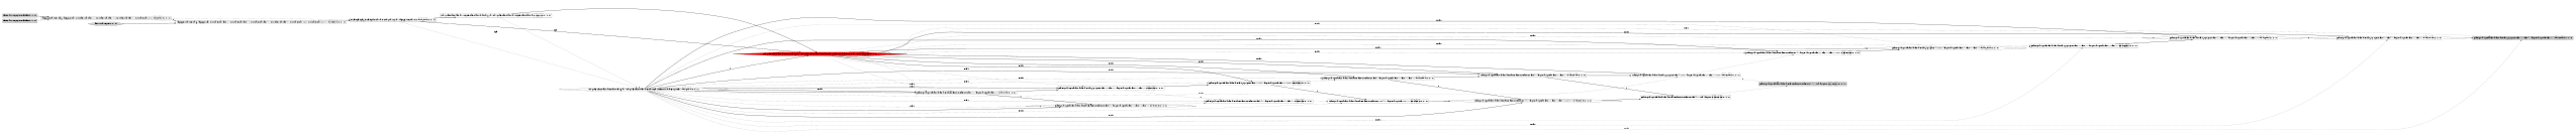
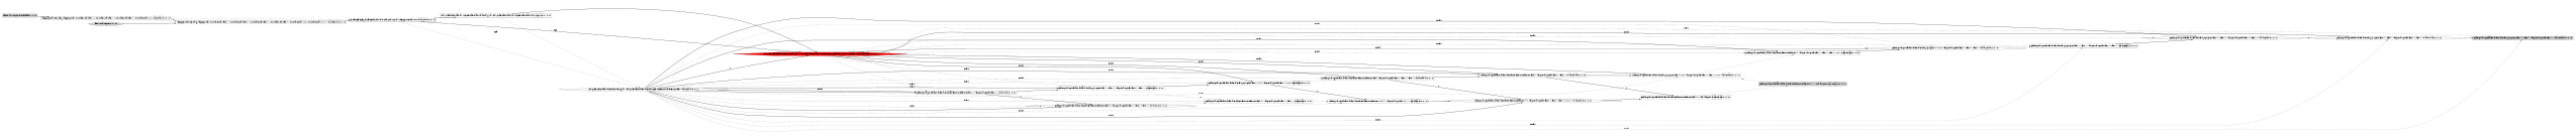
  digraph {
    rankdir=LR
    fontname="DejaVu Sans"
    node [fillcolor=white shape=folder style=filled fontname="DejaVu Sans"]
    edge [style=bold fontname="DejaVu Sans"]
    n1 [fillcolor=lightgray label="testConvertWildcardsJustIndicesTests['1', '0', '0']" shape=note]
    n2 [label="Metadata.Builder mdBuilder = Metadata.builder().put(indexBuilder(\"testXXX\")).put(indexBuilder(\"testXYY\")).put(indexBuilder(\"testYYY\")).put(indexBuilder(\"kuku\"))@@@3@@@['1', '1', '0']" shape=box]
    n3 [label="ClusterState state = ClusterState.builder(new ClusterName(\"_name\")).metadata(mdBuilder).build()@@@4@@@['1', '1', '1']"]
    n4 [fillcolor=red label="IndexNameExpressionResolver.Context context = new IndexNameExpressionResolver.Context(state,IndicesOptions.lenientExpandOpen(),false)@@@6@@@['0', '1', '0']" shape=hexagon]
    n5 [label="IndexNameExpressionResolver.Context context = new IndexNameExpressionResolver.Context(state,IndicesOptions.lenientExpandOpen())@@@6@@@['1', '0', '1']" shape=hexagon]
    n6 [label="IndexNameExpressionResolver.WildcardExpressionResolver resolver = new IndexNameExpressionResolver.WildcardExpressionResolver()@@@5@@@['1', '1', '1']" shape=note]
    n7 [label="assertThat(newHashSet(resolver.resolve(context,Arrays.asList(\"testXXX\",\"testYYY\"))),equalTo(newHashSet(\"testXXX\",\"testYYY\")))@@@15@@@['1', '1', '0']"]
    n8 [label="assertThat(newHashSet(resolver.resolve(context,Arrays.asList(\"testXXX\",\"-testXXX\"))),equalTo(newHashSet(\"testXXX\",\"-testXXX\")))@@@16@@@['1', '1', '0']" shape=hexagon]
    n9 [label="assertThat(newHashSet(resolver.resolve(context,Arrays.asList(\"*\",\"-kuku\"))),equalTo(newHashSet(\"testXXX\",\"testXYY\",\"testYYY\")))@@@14@@@['1', '1', '0']" shape=hexagon]
    n10 [fillcolor=lightgray label="assertThat(newHashSet(resolver.resolve(context,Arrays.asList(\"testXXX\",\"-testX*\"))),equalTo(newHashSet(\"testXXX\")))@@@18@@@['1', '1', '0']" shape=note]
    n11 [fillcolor=lightgray label="assertThat(newHashSet(resolver.resolve(context,Collections.singletonList(\"*Y*X\"))).size(),equalTo(0))@@@12@@@['0', '0', '1']"]
    n12 [label="assertThat(newHashSet(resolver.resolve(context,Arrays.asList(\"testXXX\",\"testY*\"))),equalTo(newHashSet(\"testXXX\",\"testYYY\")))@@@17@@@['1', '1', '0']" shape=hexagon]
    n13 [label="assertThat(newHashSet(resolver.resolve(context,Collections.singletonList(\"test*\"))),equalTo(newHashSet(\"testXXX\",\"testXYY\",\"testYYY\")))@@@10@@@['1', '1', '0']"]
    n14 [label="assertThat(newHashSet(resolver.resolve(context,Collections.singletonList(\"*Y*\"))),equalTo(newHashSet(\"testXXY\",\"testXYY\",\"testYYY\",\"kukuYYY\")))@@@10@@@['0', '0', '1']" shape=hexagon]
    n15 [label="assertThat(newHashSet(resolver.resolve(context,Collections.singletonList(\"testX*\"))),equalTo(newHashSet(\"testXXX\",\"testXYY\")))@@@11@@@['1', '1', '0']" shape=box]
    n16 [label="assertThat(newHashSet(resolver.resolve(context,Collections.singletonList(\"test*X*Y\"))),equalTo(newHashSet(\"testXXY\",\"testXYY\")))@@@8@@@['0', '0', '1']" shape=box]
    n17 [label="assertThat(newHashSet(resolver.resolve(context,Collections.singletonList(\"kuku*Y*\"))),equalTo(newHashSet(\"kukuYYY\")))@@@9@@@['0', '0', '1']" shape=box]
    n18 [label="assertThat(newHashSet(resolver.resolve(context,Collections.singletonList(\"test*X*\"))),equalTo(newHashSet(\"testXXX\",\"testXXY\",\"testXYY\")))@@@7@@@['0', '0', '1']" shape=hexagon]
    n19 [fillcolor=lightgray label="testMultipleWildcards['0', '0', '1']" shape=hexagon]
    n20 [label="Metadata.Builder mdBuilder = Metadata.builder().put(indexBuilder(\"testXXX\")).put(indexBuilder(\"testXXY\")).put(indexBuilder(\"testXYY\")).put(indexBuilder(\"testYYY\")).put(indexBuilder(\"kuku\")).put(indexBuilder(\"kukuYYY\"))@@@3@@@['0', '0', '1']" shape=note]
-   n21 [fillcolor=lightgray label="testConvertWildcardsJustIndicesTests['0', '1', '0']" shape=note]
    n22 [label="assertThat(newHashSet(resolver.resolve(context,Arrays.asList(\"testX*\",\"kuku\"))),equalTo(newHashSet(\"testXXX\",\"testXYY\",\"kuku\")))@@@12@@@['1', '1', '0']"]
    n23 [label="assertThat(newHashSet(resolver.resolve(context,Arrays.asList(\"testXXX\",\"ku*\"))),equalTo(newHashSet(\"testXXX\",\"kuku\")))@@@9@@@['1', '1', '0']"]
    n24 [label="assertThat(newHashSet(resolver.resolve(context,Collections.singletonList(\"*\"))),equalTo(newHashSet(\"testXXX\",\"testXYY\",\"testYYY\",\"kuku\")))@@@13@@@['1', '1', '0']" shape=note]
    n25 [label="assertThat(newHashSet(resolver.resolve(context,Arrays.asList(\"testXXX\",\"testYYY\"))),equalTo(newHashSet(\"testXXX\",\"testYYY\")))@@@8@@@['1', '1', '0']"]
    n26 [label="assertThat(newHashSet(resolver.resolve(context,Collections.singletonList(\"testXXX\"))),equalTo(newHashSet(\"testXXX\")))@@@7@@@['1', '1', '0']" shape=box]
    n27 [label="assertThat(newHashSet(resolver.resolve(context,Collections.singletonList(\"test*Y*X\"))).size(),equalTo(0))@@@11@@@['0', '0', '1']"]
    n1 -> n2
    n2 -> n3 [style=dashed]
    n2 -> n20 [label=0 style=dashed]
    n3 -> n4 [label=state]
    n3 -> n5 [label=state style=dashed]
    n3 -> n6
    n4 -> n7 [label=context style=dashed]
    n4 -> n8 [label=context style=dashed]
    n4 -> n9 [label=context]
    n4 -> n10 [label=context style=dashed]
    n4 -> n12 [label=context]
    n4 -> n13 [label=context]
    n4 -> n15 [label=context]
    n4 -> n22 [label=context]
    n4 -> n23 [label=context]
    n4 -> n24 [label=context style=dashed]
    n4 -> n25 [label=context style=dashed]
    n4 -> n26 [style=dashed]
    n4 -> n26 [label=context style=dashed]
    n5 -> n4 [label=0]
    n5 -> n7 [label=context style=dashed]
    n5 -> n8 [label=context]
    n5 -> n9 [label=context style=dashed]
    n5 -> n10 [label=context style=dashed]
    n5 -> n12 [label=context style=dashed]
    n5 -> n13 [label=context style=dashed]
    n5 -> n14 [label=context]
    n5 -> n15 [label=context]
    n5 -> n16 [label=context style=dashed]
    n5 -> n17 [label=context style=dashed]
    n5 -> n18 [label=context style=dashed]
    n5 -> n18
    n5 -> n22 [label=context style=dashed]
    n5 -> n23 [label=context style=dashed]
    n5 -> n24 [label=context]
    n5 -> n25 [label=context]
    n5 -> n26
    n5 -> n26 [label=context]
    n6 -> n4
    n6 -> n5 [style=dashed]
    n7 -> n8
    n8 -> n12
    n9 -> n7 [style=dashed]
    n12 -> n10
    n13 -> n14 [label=0]
    n13 -> n15
    n14 -> n27
    n15 -> n22
    n15 -> n27 [label=0]
    n16 -> n17 [style=dashed]
    n17 -> n14
    n18 -> n16 [style=dashed]
    n19 -> n20
    n20 -> n3
-   n21 -> n2 [style=dashed]
    n22 -> n11 [label=0 style=dashed]
    n22 -> n24 [style=dashed]
    n23 -> n13 [style=dashed]
    n23 -> n17 [label=0]
    n24 -> n9
    n25 -> n16 [label=0 style=dashed]
    n25 -> n23
    n26 -> n18 [label=0]
    n26 -> n25
    n27 -> n11 [style=dashed]
  }
